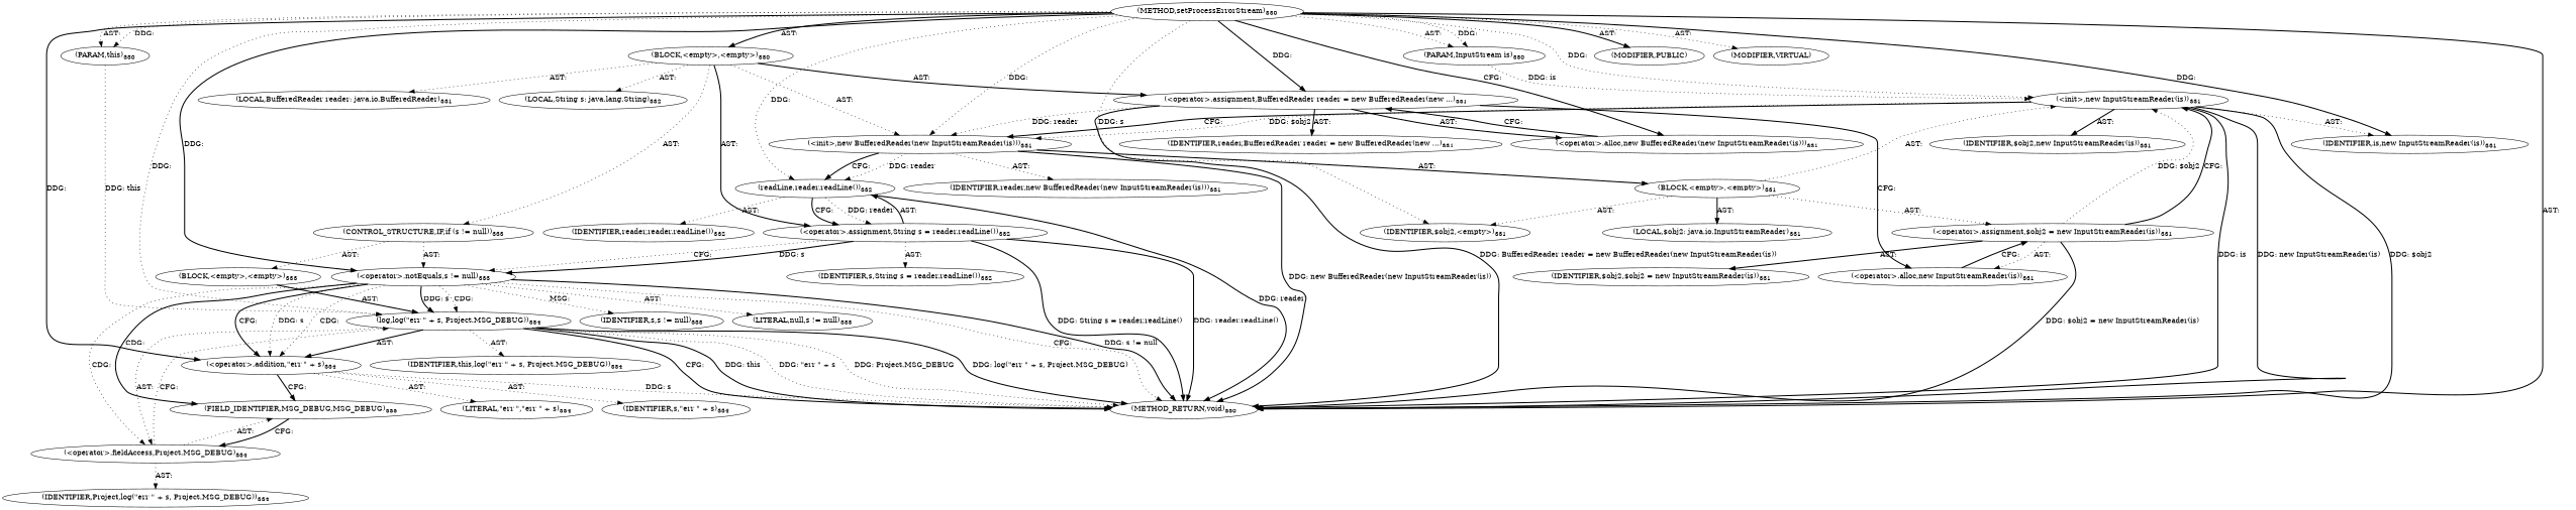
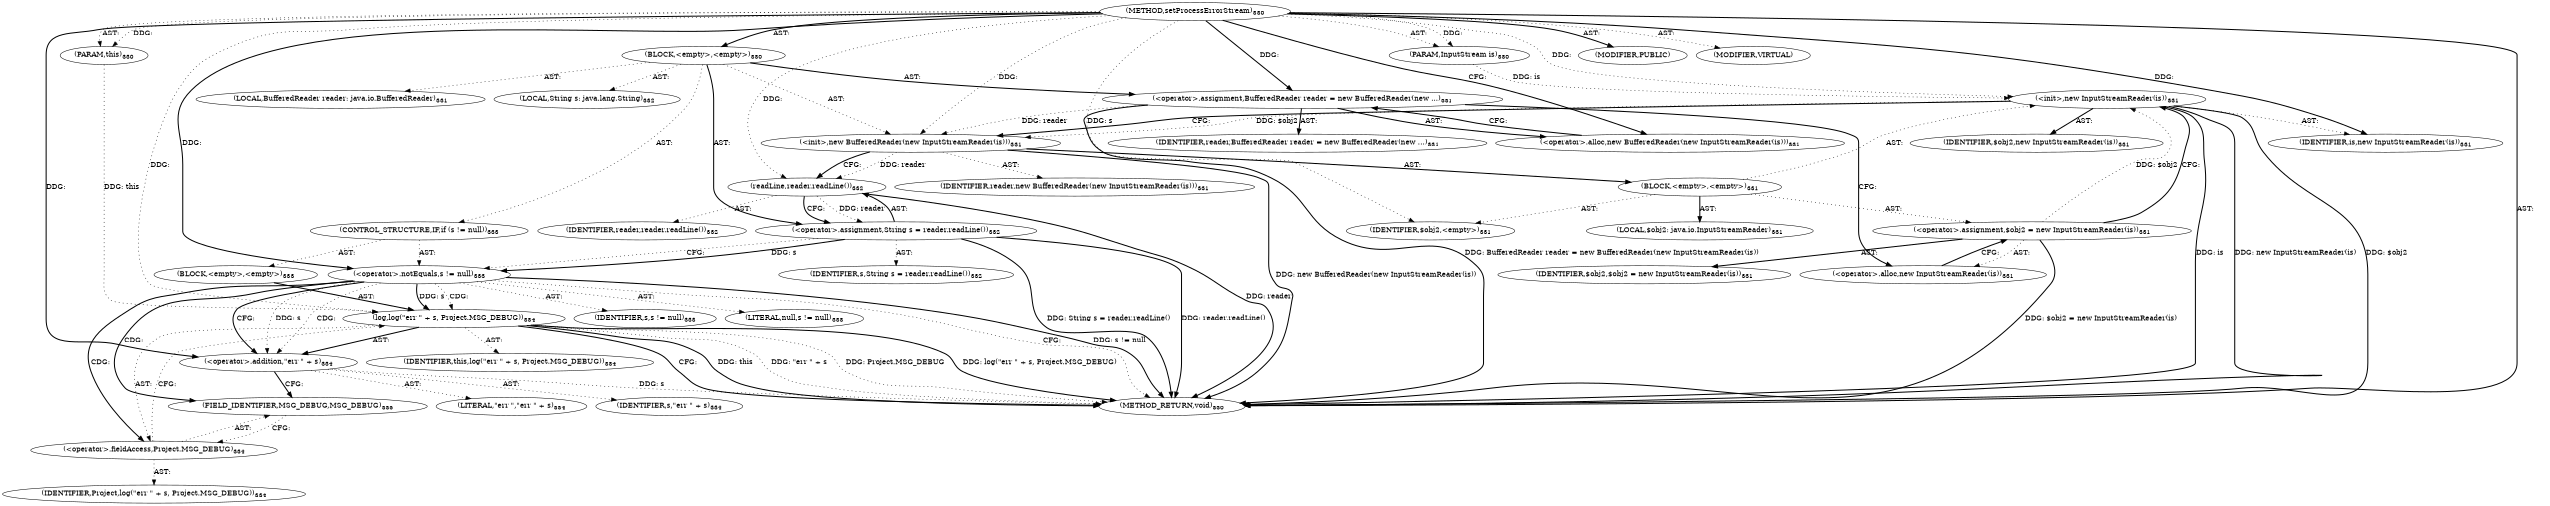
  digraph {
    edge [style=dotted]
    n1 [label=<(METHOD,setProcessErrorStream)<SUB>330</SUB>>]
    n2 [label=<(PARAM,this)<SUB>330</SUB>>]
    n3 [label=<(PARAM,InputStream is)<SUB>330</SUB>>]
    n4 [label=<(BLOCK,&lt;empty&gt;,&lt;empty&gt;)<SUB>330</SUB>>]
    n5 [label=<(&lt;operator&gt;.assignment,BufferedReader reader = new BufferedReader(new ...)<SUB>331</SUB>>]
    n6 [label=<(&lt;operator&gt;.alloc,new BufferedReader(new InputStreamReader(is)))<SUB>331</SUB>>]
    n7 [label=<(&lt;init&gt;,new BufferedReader(new InputStreamReader(is)))<SUB>331</SUB>>]
    n8 [label=<(&lt;init&gt;,new InputStreamReader(is))<SUB>331</SUB>>]
    n9 [label=<(IDENTIFIER,$obj2,&lt;empty&gt;)<SUB>331</SUB>>]
    n10 [label=<(readLine,reader.readLine())<SUB>332</SUB>>]
    n11 [label=<(&lt;operator&gt;.notEquals,s != null)<SUB>333</SUB>>]
    n12 [label=<(log,log(&quot;err &quot; + s, Project.MSG_DEBUG))<SUB>334</SUB>>]
    n13 [label=<(&lt;operator&gt;.addition,&quot;err &quot; + s)<SUB>334</SUB>>]
    n14 [label=<(MODIFIER,PUBLIC)>]
    n15 [label=<(MODIFIER,VIRTUAL)>]
    n16 [label=<(METHOD_RETURN,void)<SUB>330</SUB>>]
    n17 [label=<(IDENTIFIER,is,new InputStreamReader(is))<SUB>331</SUB>>]
    n18 [label=<(LOCAL,BufferedReader reader: java.io.BufferedReader)<SUB>331</SUB>>]
    n19 [label=<(LOCAL,String s: java.lang.String)<SUB>332</SUB>>]
    n20 [label=<(&lt;operator&gt;.assignment,String s = reader.readLine())<SUB>332</SUB>>]
    n21 [label=<(CONTROL_STRUCTURE,IF,if (s != null))<SUB>333</SUB>>]
    n22 [label=<(IDENTIFIER,reader,BufferedReader reader = new BufferedReader(new ...)<SUB>331</SUB>>]
    n23 [label=<(&lt;operator&gt;.alloc,new InputStreamReader(is))<SUB>331</SUB>>]
    n24 [label=<(IDENTIFIER,reader,new BufferedReader(new InputStreamReader(is)))<SUB>331</SUB>>]
    n25 [label=<(BLOCK,&lt;empty&gt;,&lt;empty&gt;)<SUB>331</SUB>>]
    n26 [label=<(&lt;operator&gt;.assignment,$obj2 = new InputStreamReader(is))<SUB>331</SUB>>]
    n27 [label=<(IDENTIFIER,$obj2,$obj2 = new InputStreamReader(is))<SUB>331</SUB>>]
    n28 [label=<(IDENTIFIER,$obj2,new InputStreamReader(is))<SUB>331</SUB>>]
    n29 [label=<(IDENTIFIER,reader,reader.readLine())<SUB>332</SUB>>]
    n30 [label=<(IDENTIFIER,s,s != null)<SUB>333</SUB>>]
    n31 [label=<(LITERAL,null,s != null)<SUB>333</SUB>>]
    n32 [label=<(&lt;operator&gt;.fieldAccess,Project.MSG_DEBUG)<SUB>334</SUB>>]
    n33 [label=<(FIELD_IDENTIFIER,MSG_DEBUG,MSG_DEBUG)<SUB>335</SUB>>]
    n34 [label=<(IDENTIFIER,this,log(&quot;err &quot; + s, Project.MSG_DEBUG))<SUB>334</SUB>>]
    n35 [label=<(LITERAL,&quot;err &quot;,&quot;err &quot; + s)<SUB>334</SUB>>]
    n36 [label=<(IDENTIFIER,s,&quot;err &quot; + s)<SUB>334</SUB>>]
    n37 [label=<(IDENTIFIER,s,String s = reader.readLine())<SUB>332</SUB>>]
    n38 [label=<(BLOCK,&lt;empty&gt;,&lt;empty&gt;)<SUB>333</SUB>>]
    n39 [label=<(LOCAL,$obj2: java.io.InputStreamReader)<SUB>331</SUB>>]
    n40 [label=<(IDENTIFIER,Project,log(&quot;err &quot; + s, Project.MSG_DEBUG))<SUB>334</SUB>>]
    n1 -> n2 [label="AST: "]
    n1 -> n2 [label="DDG: "]
    n1 -> n3 [label="AST: "]
    n1 -> n3 [label="DDG: "]
    n1 -> n4 [label="AST: " style=bold]
    n1 -> n5 [label="DDG: " style=bold]
    n1 -> n6 [label="CFG: " style=bold]
    n1 -> n7 [label="DDG: "]
    n1 -> n8 [label="DDG: "]
    n1 -> n9 [label="DDG: s"]
    n1 -> n10 [label="DDG: "]
    n1 -> n11 [label="DDG: " style=bold]
    n1 -> n12 [label="DDG: "]
    n1 -> n13 [label="DDG: " style=bold]
    n1 -> n14 [label="AST: " style=bold]
    n1 -> n15 [label="AST: "]
    n1 -> n16 [label="AST: " style=bold]
    n1 -> n17 [label="DDG: " style=bold]
    n2 -> n12 [label="DDG: this"]
    n3 -> n8 [label="DDG: is"]
    n4 -> n5 [label="AST: " style=bold]
    n4 -> n7 [label="AST: "]
    n4 -> n18 [label="AST: "]
    n4 -> n19 [label="AST: "]
    n4 -> n20 [label="AST: " style=bold]
    n4 -> n21 [label="AST: "]
    n5 -> n6 [label="AST: " style=bold]
    n5 -> n7 [label="DDG: reader"]
    n5 -> n16 [label="DDG: BufferedReader reader = new BufferedReader(new InputStreamReader(is))" style=bold]
    n5 -> n22 [label="AST: " style=bold]
    n5 -> n23 [label="CFG: " style=bold]
    n6 -> n5 [label="CFG: " style=bold]
    n7 -> n10 [label="CFG: " style=bold]
    n7 -> n10 [label="DDG: reader"]
    n7 -> n16 [label="DDG: new BufferedReader(new InputStreamReader(is))" style=bold]
    n7 -> n24 [label="AST: "]
    n7 -> n25 [label="AST: " style=bold]
    n8 -> n7 [label="CFG: " style=bold]
    n8 -> n7 [label="DDG: $obj2"]
    n8 -> n16 [label="DDG: $obj2" style=bold]
    n8 -> n16 [label="DDG: is" style=bold]
    n8 -> n16 [label="DDG: new InputStreamReader(is)" style=bold]
    n8 -> n17 [label="AST: "]
    n8 -> n28 [label="AST: " style=bold]
    n10 -> n16 [label="DDG: reader" style=bold]
    n10 -> n20 [label="CFG: " style=bold]
    n10 -> n20 [label="DDG: reader"]
    n10 -> n29 [label="AST: "]
    n11 -> n12 [label="DDG: s" style=bold]
    n11 -> n12 [label="CDG: "]
    n11 -> n13 [label="CFG: " style=bold]
    n11 -> n13 [label="DDG: s"]
    n11 -> n13 [label="CDG: "]
    n11 -> n16 [label="CFG: "]
    n11 -> n16 [label="DDG: s != null" style=bold]
-   n11 -> n30 [label="MSG: "]
+   n11 -> n30 [label="AST: "]
    n11 -> n31 [label="AST: "]
-   n11 -> n32 [label="CDG: "]
+   n11 -> n32 [label="CDG: " style=bold]
    n11 -> n33 [label="CDG: " style=bold]
    n12 -> n13 [label="AST: " style=bold]
    n12 -> n16 [label="CFG: " style=bold]
    n12 -> n16 [label="DDG: this" style=bold]
    n12 -> n16 [label="DDG: &quot;err &quot; + s"]
    n12 -> n16 [label="DDG: Project.MSG_DEBUG"]
    n12 -> n16 [label="DDG: log(&quot;err &quot; + s, Project.MSG_DEBUG)" style=bold]
    n12 -> n32 [label="AST: "]
    n12 -> n34 [label="AST: "]
    n13 -> n16 [label="DDG: s"]
    n13 -> n33 [label="CFG: " style=bold]
    n13 -> n35 [label="AST: "]
    n13 -> n36 [label="AST: "]
    n20 -> n10 [label="AST: " style=bold]
    n20 -> n11 [label="CFG: "]
    n20 -> n11 [label="DDG: s" style=bold]
    n20 -> n16 [label="DDG: reader.readLine()" style=bold]
    n20 -> n16 [label="DDG: String s = reader.readLine()" style=bold]
    n20 -> n37 [label="AST: "]
    n21 -> n11 [label="AST: "]
    n21 -> n38 [label="AST: "]
    n23 -> n26 [label="CFG: " style=bold]
    n25 -> n8 [label="AST: "]
    n25 -> n9 [label="AST: "]
    n25 -> n26 [label="AST: "]
    n25 -> n39 [label="AST: " style=bold]
    n26 -> n8 [label="CFG: " style=bold]
    n26 -> n8 [label="DDG: $obj2"]
    n26 -> n16 [label="DDG: $obj2 = new InputStreamReader(is)" style=bold]
    n26 -> n23 [label="AST: "]
    n26 -> n27 [label="AST: " style=bold]
    n32 -> n12 [label="CFG: "]
    n32 -> n33 [label="AST: "]
    n32 -> n40 [label="AST: "]
-   n33 -> n32 [label="CFG: " style=bold]
+   n33 -> n32 [label="CFG: "]
    n38 -> n12 [label="AST: " style=bold]
  }
